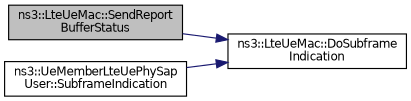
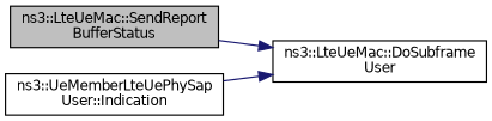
  digraph {
    rankdir=RL
    node [color=black fillcolor=white fontname=Helvetica fontsize=10 shape=record style=filled]
    edge [color=midnightblue dir=back fontname=Helvetica fontsize=10 labelfontname=Helvetica labelfontsize=10 style=solid]
    n1 [fillcolor=grey75 fontcolor=black height=0.2 label="ns3::LteUeMac::SendReport\lBufferStatus" width=0.4]
-   n2 [height=0.2 label="ns3::LteUeMac::DoSubframe\lIndication" width=0.4]
-   n3 [height=0.2 label="ns3::UeMemberLteUePhySap\lUser::SubframeIndication" width=0.4]
+   n2 [height=0.2 label="ns3::LteUeMac::DoSubframe\lUser" width=0.4]
+   n3 [height=0.2 label="ns3::UeMemberLteUePhySap\lUser::Indication" width=0.4]
    n2 -> n1
    n2 -> n3
  }
